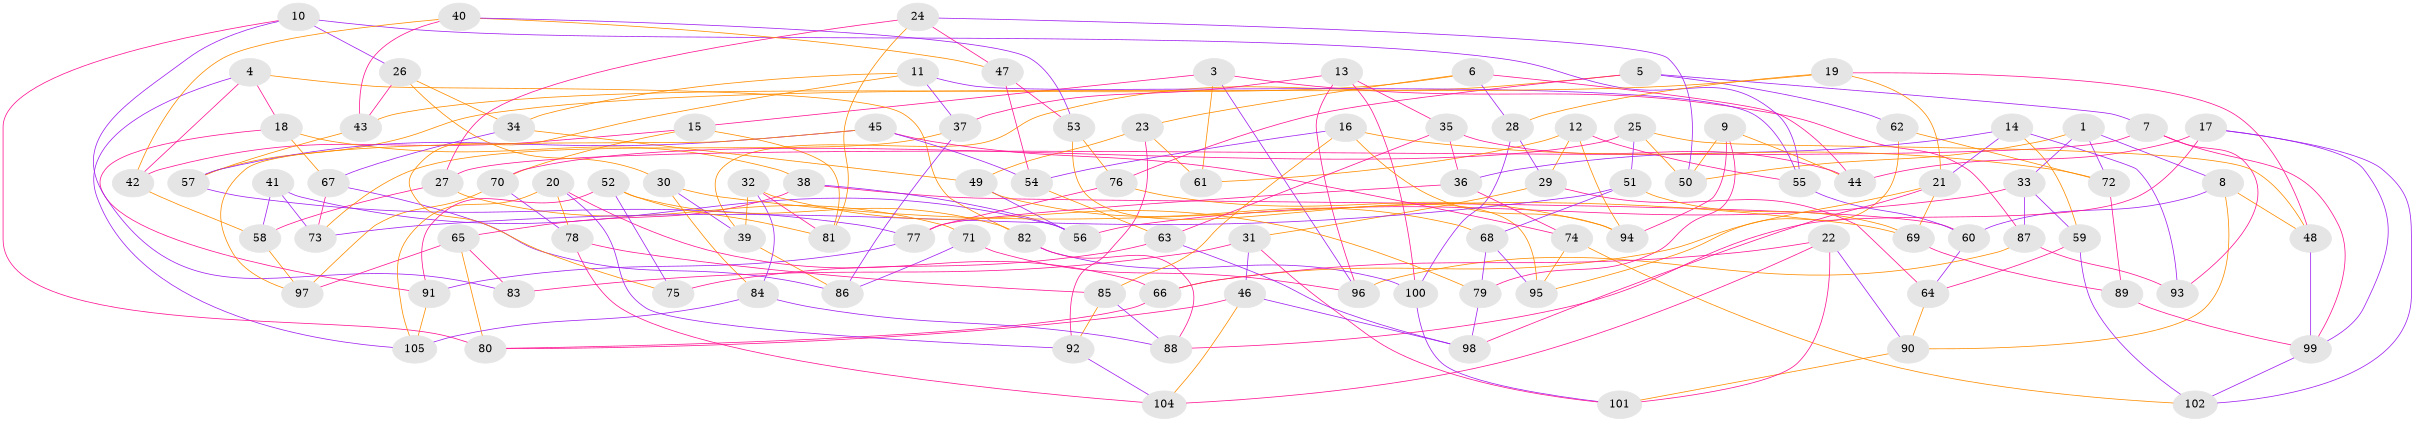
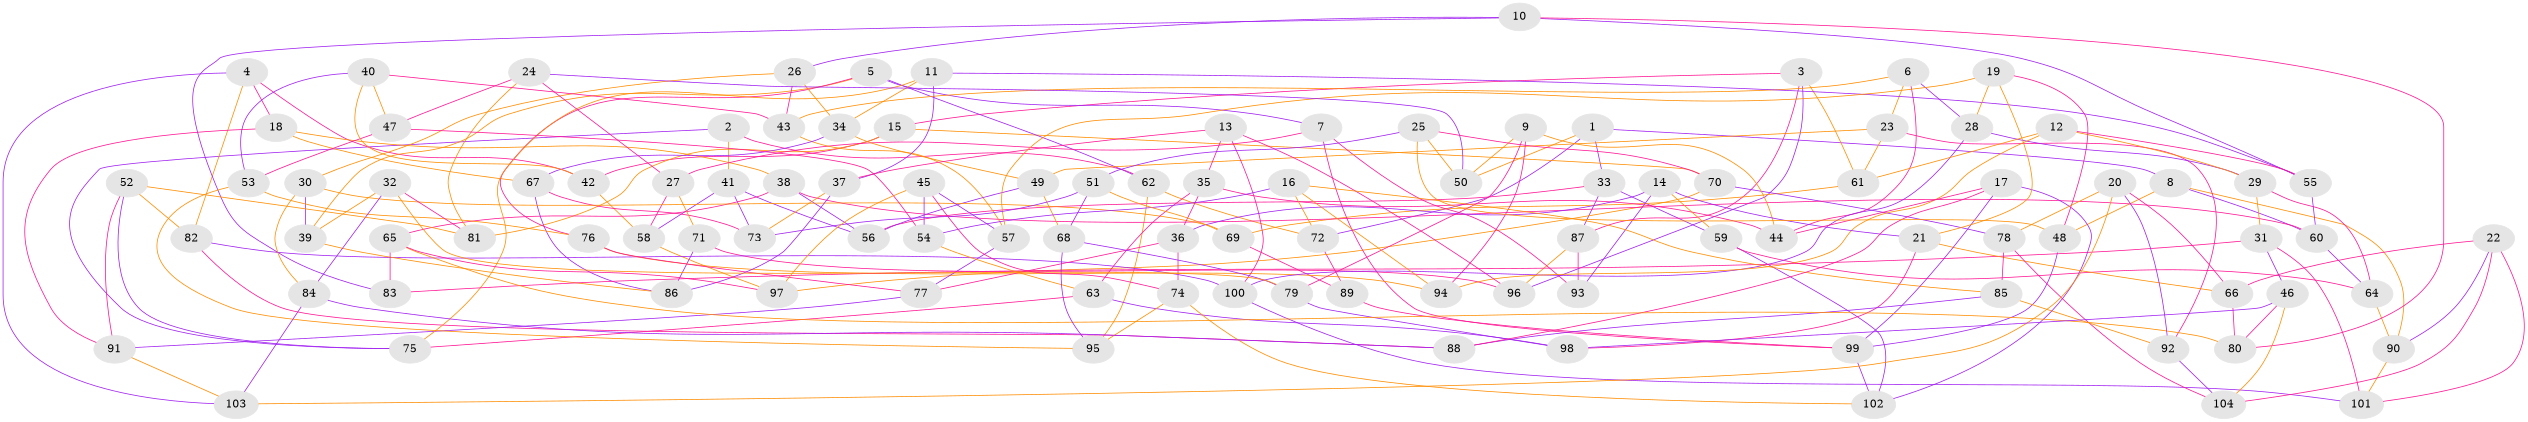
  graph {
    node [color=gray90 style=filled]
    edge [color=darkorange]
    1
    8
    33
    50
    72
    48
    60
    90
    87
    59
    56
    89
+   2
    41
    62
    75
    58
    73
    95
    71
    96
    86
    3
    15
    61
    42
    70
    81
    69
    93
    4
    18
    82
-   103 [label=105]
+   103
    38
    67
    91
    100
    88
    5
    7
    39
    76
    27
    99
    94
    77
    6
    23
    28
    43
    44
    92
    49
    29
    57
    102
    64
    101
    9
    79
    98
    10
    26
    55
    80
    83
    34
    30
    11
    37
    12
    31
    13
    35
    36
    63
    14
    21
    66
    74
    78
    97
    16
    54
    85
    17
    65
    19
    20
    104
    22
    68
    24
    47
    53
    25
    51
    84
    46
    32
    40
    45
    52
    1 -- 8 [color=purple]
    1 -- 33 [color=purple]
    1 -- 50
    1 -- 72 [color=purple]
    8 -- 48
    8 -- 60 [color=purple]
    8 -- 90
    33 -- 87 [color=purple]
    33 -- 59 [color=purple]
    33 -- 56 [color=deeppink]
    72 -- 89 [color=deeppink]
    48 -- 99 [color=purple]
    60 -- 64 [color=purple]
    90 -- 101
    87 -- 96
    87 -- 93 [color=deeppink]
    59 -- 102 [color=purple]
    59 -- 64 [color=deeppink]
    89 -- 99 [color=deeppink]
+   2 -- 41
+   2 -- 62 [color=deeppink]
+   2 -- 75 [color=purple]
    41 -- 56 [color=purple]
    41 -- 58 [color=purple]
    41 -- 73 [color=purple]
    62 -- 72
    62 -- 95
    58 -- 97
    71 -- 96 [color=deeppink]
    71 -- 86 [color=purple]
    3 -- 87 [color=deeppink]
    3 -- 96 [color=purple]
    3 -- 15 [color=deeppink]
    3 -- 61
    15 -- 42 [color=deeppink]
    15 -- 70
    15 -- 81
-   21 -- 69
+   61 -- 69
    42 -- 58
    70 -- 78 [color=purple]
    70 -- 97
    69 -- 89 [color=deeppink]
    4 -- 42 [color=deeppink]
    4 -- 18 [color=deeppink]
    4 -- 82
    4 -- 103 [color=purple]
    18 -- 38
    18 -- 67
    18 -- 91 [color=deeppink]
    82 -- 100 [color=purple]
    82 -- 88 [color=deeppink]
    38 -- 60 [color=deeppink]
    38 -- 56 [color=purple]
    38 -- 65 [color=deeppink]
    67 -- 73 [color=deeppink]
    67 -- 86 [color=purple]
    91 -- 103
    100 -- 101 [color=purple]
    5 -- 62 [color=purple]
    5 -- 7 [color=purple]
    5 -- 39
    5 -- 76 [color=deeppink]
    7 -- 93 [color=deeppink]
    7 -- 27 [color=deeppink]
    7 -- 99 [color=deeppink]
    39 -- 86
    76 -- 94
    76 -- 77 [color=deeppink]
    27 -- 58 [color=deeppink]
    27 -- 71
    99 -- 102 [color=purple]
    77 -- 91 [color=purple]
    6 -- 23
    6 -- 28 [color=purple]
    6 -- 43
    6 -- 44 [color=deeppink]
    23 -- 61
    23 -- 92 [color=deeppink]
    23 -- 49
    28 -- 100 [color=purple]
    28 -- 29 [color=purple]
    43 -- 57
    92 -- 104 [color=purple]
    49 -- 56 [color=purple]
    49 -- 68
    29 -- 64 [color=deeppink]
    29 -- 31
    57 -- 77 [color=purple]
    64 -- 90
    9 -- 50
    9 -- 94 [color=deeppink]
    9 -- 44
    9 -- 79 [color=deeppink]
    79 -- 98 [color=purple]
    10 -- 26 [color=purple]
    10 -- 55 [color=purple]
    10 -- 80 [color=deeppink]
    10 -- 83 [color=purple]
    26 -- 43 [color=deeppink]
    26 -- 34
    26 -- 30
    55 -- 60 [color=purple]
    34 -- 67 [color=purple]
    34 -- 49
    30 -- 69
    30 -- 39 [color=purple]
    30 -- 84
    11 -- 75
    11 -- 55 [color=purple]
    11 -- 34
    11 -- 37 [color=purple]
    37 -- 73
    37 -- 86 [color=purple]
    12 -- 61
    12 -- 94
    12 -- 29
    12 -- 55 [color=deeppink]
    31 -- 101 [color=deeppink]
    31 -- 83 [color=deeppink]
    31 -- 46 [color=purple]
    13 -- 96 [color=deeppink]
    13 -- 100 [color=deeppink]
    13 -- 37 [color=deeppink]
    13 -- 35 [color=deeppink]
    35 -- 44 [color=deeppink]
    35 -- 36 [color=deeppink]
    35 -- 63 [color=deeppink]
    36 -- 77 [color=deeppink]
    36 -- 74 [color=deeppink]
    63 -- 75 [color=deeppink]
    63 -- 98 [color=purple]
    14 -- 59
    14 -- 93 [color=purple]
    14 -- 36 [color=purple]
    14 -- 21 [color=purple]
    21 -- 98 [color=deeppink]
    21 -- 66
    66 -- 80 [color=deeppink]
    74 -- 95
    74 -- 102
    78 -- 85 [color=deeppink]
    78 -- 104 [color=deeppink]
    16 -- 72
    16 -- 94
    16 -- 54 [color=purple]
    16 -- 85
    54 -- 63
    85 -- 88 [color=purple]
    85 -- 92
    17 -- 88 [color=deeppink]
    17 -- 99 [color=purple]
    17 -- 44 [color=deeppink]
    17 -- 102 [color=purple]
    65 -- 80
    65 -- 83 [color=deeppink]
    65 -- 97 [color=deeppink]
    19 -- 48 [color=deeppink]
    19 -- 28
    19 -- 57
    19 -- 21
    20 -- 103
    20 -- 92 [color=purple]
    20 -- 66 [color=deeppink]
    20 -- 78
    22 -- 90 [color=purple]
    22 -- 101 [color=deeppink]
    22 -- 66 [color=deeppink]
    22 -- 104 [color=deeppink]
    68 -- 95 [color=purple]
    68 -- 79 [color=purple]
    24 -- 50 [color=purple]
    24 -- 81
    24 -- 27 [color=deeppink]
    24 -- 47 [color=deeppink]
    47 -- 54 [color=deeppink]
    47 -- 53 [color=deeppink]
    53 -- 95
    53 -- 76
    25 -- 50
    25 -- 48
    25 -- 70 [color=deeppink]
    25 -- 51 [color=purple]
    51 -- 73 [color=purple]
    51 -- 69
    51 -- 68 [color=purple]
    84 -- 103 [color=purple]
    84 -- 88 [color=purple]
    46 -- 98 [color=purple]
    46 -- 80 [color=deeppink]
    46 -- 104
    32 -- 81 [color=deeppink]
    32 -- 39
    32 -- 79
    32 -- 84 [color=purple]
    40 -- 42
    40 -- 43 [color=deeppink]
    40 -- 47
    40 -- 53 [color=purple]
    45 -- 57 [color=purple]
    45 -- 74 [color=deeppink]
    45 -- 97
    45 -- 54 [color=purple]
    52 -- 75 [color=purple]
    52 -- 81
    52 -- 82
    52 -- 91 [color=deeppink]
  }
